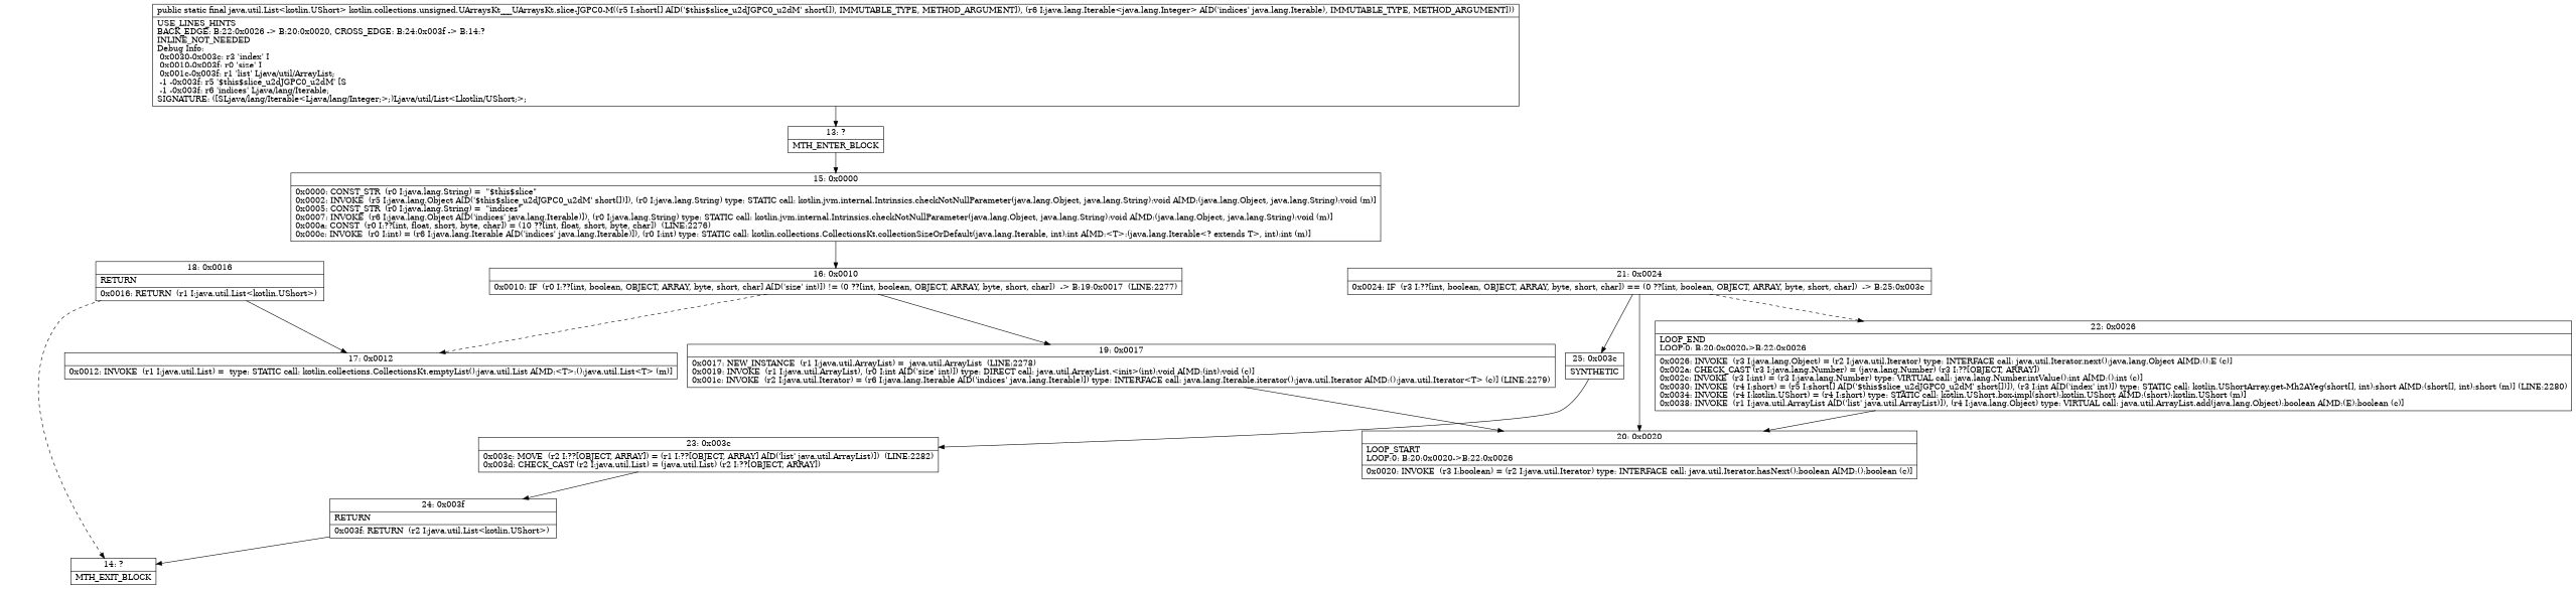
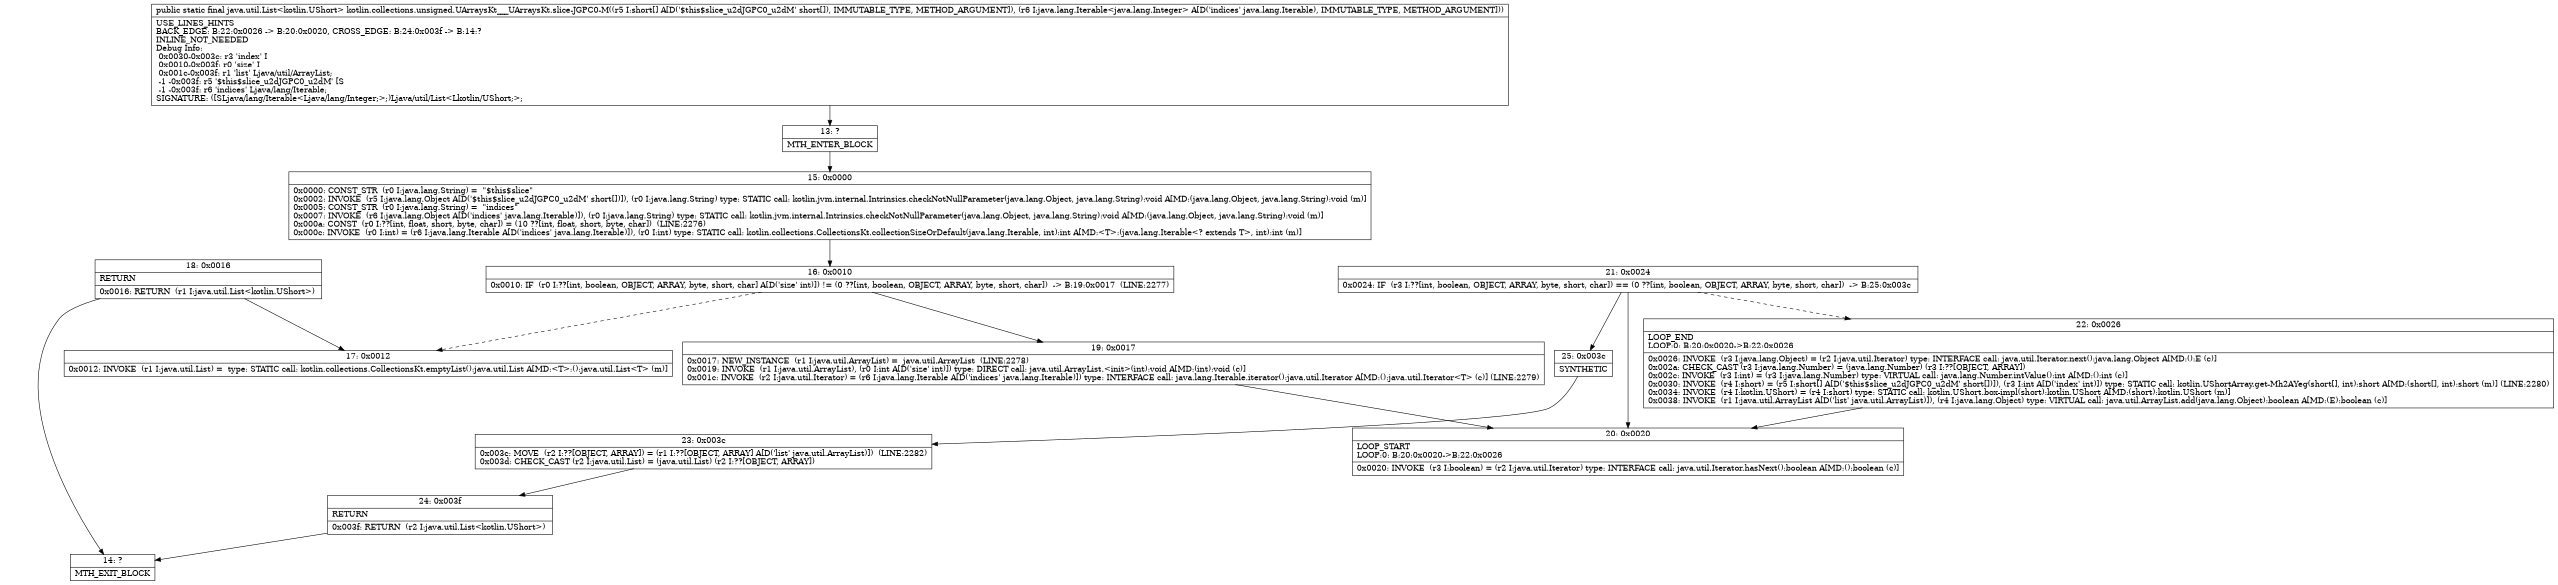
  digraph {
    node [shape=record]
    n1 [label="{13\:\ ?|MTH_ENTER_BLOCK\l}"]
    n2 [label="{15\:\ 0x0000|0x0000: CONST_STR  (r0 I:java.lang.String) =  \"$this$slice\" \l0x0002: INVOKE  (r5 I:java.lang.Object A[D('$this$slice_u2dJGPC0_u2dM' short[])]), (r0 I:java.lang.String) type: STATIC call: kotlin.jvm.internal.Intrinsics.checkNotNullParameter(java.lang.Object, java.lang.String):void A[MD:(java.lang.Object, java.lang.String):void (m)]\l0x0005: CONST_STR  (r0 I:java.lang.String) =  \"indices\" \l0x0007: INVOKE  (r6 I:java.lang.Object A[D('indices' java.lang.Iterable)]), (r0 I:java.lang.String) type: STATIC call: kotlin.jvm.internal.Intrinsics.checkNotNullParameter(java.lang.Object, java.lang.String):void A[MD:(java.lang.Object, java.lang.String):void (m)]\l0x000a: CONST  (r0 I:??[int, float, short, byte, char]) = (10 ??[int, float, short, byte, char])  (LINE:2276)\l0x000c: INVOKE  (r0 I:int) = (r6 I:java.lang.Iterable A[D('indices' java.lang.Iterable)]), (r0 I:int) type: STATIC call: kotlin.collections.CollectionsKt.collectionSizeOrDefault(java.lang.Iterable, int):int A[MD:\<T\>:(java.lang.Iterable\<? extends T\>, int):int (m)]\l}"]
    n3 [label="{16\:\ 0x0010|0x0010: IF  (r0 I:??[int, boolean, OBJECT, ARRAY, byte, short, char] A[D('size' int)]) != (0 ??[int, boolean, OBJECT, ARRAY, byte, short, char])  \-\> B:19:0x0017  (LINE:2277)\l}"]
    n4 [label="{17\:\ 0x0012|0x0012: INVOKE  (r1 I:java.util.List) =  type: STATIC call: kotlin.collections.CollectionsKt.emptyList():java.util.List A[MD:\<T\>:():java.util.List\<T\> (m)]\l}"]
    n5 [label="{19\:\ 0x0017|0x0017: NEW_INSTANCE  (r1 I:java.util.ArrayList) =  java.util.ArrayList  (LINE:2278)\l0x0019: INVOKE  (r1 I:java.util.ArrayList), (r0 I:int A[D('size' int)]) type: DIRECT call: java.util.ArrayList.\<init\>(int):void A[MD:(int):void (c)]\l0x001c: INVOKE  (r2 I:java.util.Iterator) = (r6 I:java.lang.Iterable A[D('indices' java.lang.Iterable)]) type: INTERFACE call: java.lang.Iterable.iterator():java.util.Iterator A[MD:():java.util.Iterator\<T\> (c)] (LINE:2279)\l}"]
    n6 [label="{20\:\ 0x0020|LOOP_START\lLOOP:0: B:20:0x0020\-\>B:22:0x0026\l|0x0020: INVOKE  (r3 I:boolean) = (r2 I:java.util.Iterator) type: INTERFACE call: java.util.Iterator.hasNext():boolean A[MD:():boolean (c)]\l}"]
    n7 [label="{18\:\ 0x0016|RETURN\l|0x0016: RETURN  (r1 I:java.util.List\<kotlin.UShort\>) \l}"]
    n8 [label="{14\:\ ?|MTH_EXIT_BLOCK\l}"]
    n9 [label="{21\:\ 0x0024|0x0024: IF  (r3 I:??[int, boolean, OBJECT, ARRAY, byte, short, char]) == (0 ??[int, boolean, OBJECT, ARRAY, byte, short, char])  \-\> B:25:0x003c \l}"]
    n10 [label="{22\:\ 0x0026|LOOP_END\lLOOP:0: B:20:0x0020\-\>B:22:0x0026\l|0x0026: INVOKE  (r3 I:java.lang.Object) = (r2 I:java.util.Iterator) type: INTERFACE call: java.util.Iterator.next():java.lang.Object A[MD:():E (c)]\l0x002a: CHECK_CAST (r3 I:java.lang.Number) = (java.lang.Number) (r3 I:??[OBJECT, ARRAY]) \l0x002c: INVOKE  (r3 I:int) = (r3 I:java.lang.Number) type: VIRTUAL call: java.lang.Number.intValue():int A[MD:():int (c)]\l0x0030: INVOKE  (r4 I:short) = (r5 I:short[] A[D('$this$slice_u2dJGPC0_u2dM' short[])]), (r3 I:int A[D('index' int)]) type: STATIC call: kotlin.UShortArray.get\-Mh2AYeg(short[], int):short A[MD:(short[], int):short (m)] (LINE:2280)\l0x0034: INVOKE  (r4 I:kotlin.UShort) = (r4 I:short) type: STATIC call: kotlin.UShort.box\-impl(short):kotlin.UShort A[MD:(short):kotlin.UShort (m)]\l0x0038: INVOKE  (r1 I:java.util.ArrayList A[D('list' java.util.ArrayList)]), (r4 I:java.lang.Object) type: VIRTUAL call: java.util.ArrayList.add(java.lang.Object):boolean A[MD:(E):boolean (c)]\l}"]
    n11 [label="{25\:\ 0x003c|SYNTHETIC\l}"]
    n12 [label="{23\:\ 0x003c|0x003c: MOVE  (r2 I:??[OBJECT, ARRAY]) = (r1 I:??[OBJECT, ARRAY] A[D('list' java.util.ArrayList)])  (LINE:2282)\l0x003d: CHECK_CAST (r2 I:java.util.List) = (java.util.List) (r2 I:??[OBJECT, ARRAY]) \l}"]
    n13 [label="{24\:\ 0x003f|RETURN\l|0x003f: RETURN  (r2 I:java.util.List\<kotlin.UShort\>) \l}"]
    n14 [label="{public static final java.util.List\<kotlin.UShort\> kotlin.collections.unsigned.UArraysKt___UArraysKt.slice\-JGPC0\-M((r5 I:short[] A[D('$this$slice_u2dJGPC0_u2dM' short[]), IMMUTABLE_TYPE, METHOD_ARGUMENT]), (r6 I:java.lang.Iterable\<java.lang.Integer\> A[D('indices' java.lang.Iterable), IMMUTABLE_TYPE, METHOD_ARGUMENT]))  | USE_LINES_HINTS\lBACK_EDGE: B:22:0x0026 \-\> B:20:0x0020, CROSS_EDGE: B:24:0x003f \-\> B:14:?\lINLINE_NOT_NEEDED\lDebug Info:\l  0x0030\-0x003c: r3 'index' I\l  0x0010\-0x003f: r0 'size' I\l  0x001c\-0x003f: r1 'list' Ljava\/util\/ArrayList;\l  \-1 \-0x003f: r5 '$this$slice_u2dJGPC0_u2dM' [S\l  \-1 \-0x003f: r6 'indices' Ljava\/lang\/Iterable;\lSIGNATURE: ([SLjava\/lang\/Iterable\<Ljava\/lang\/Integer;\>;)Ljava\/util\/List\<Lkotlin\/UShort;\>;\l}"]
    n1 -> n2
    n2 -> n3
    n3 -> n4 [style=dashed]
    n3 -> n5
    n5 -> n6
    n7 -> n4
-   n7 -> n8 [style=dashed]
+   n7 -> n8
    n9 -> n6
    n9 -> n10 [style=dashed]
    n9 -> n11
    n10 -> n6
    n11 -> n12
    n12 -> n13
    n13 -> n8
    n14 -> n1
  }
